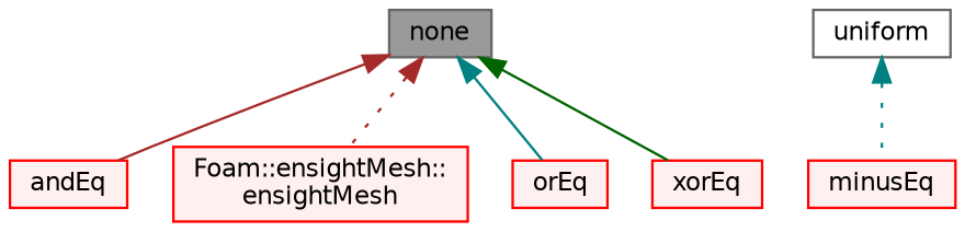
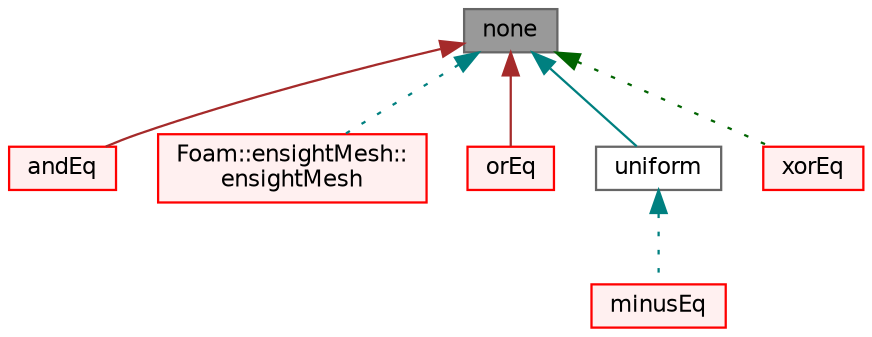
  digraph {
    rankdir=TB
    node [color=red fillcolor="#FFF0F0" fontname=Helvetica fontsize=10 shape=box style=filled]
    edge [color=teal dir=back fontname=Helvetica fontsize=10 labelfontname=Helvetica labelfontsize=10 style=solid]
    n1 [color=gray40 fillcolor=grey60 fontcolor=black height=0.2 label=none width=0.4]
    n2 [height=0.2 label=andEq width=0.4]
    n3 [height=0.2 label="Foam::ensightMesh::\lensightMesh" width=0.4]
    n4 [height=0.2 label=orEq width=0.4]
    n5 [color=grey40 fillcolor=white height=0.2 label=uniform width=0.4]
    n6 [height=0.2 label=xorEq width=0.4]
    n7 [height=0.2 label=minusEq width=0.4]
    n1 -> n2 [color=brown]
-   n1 -> n3 [color=brown style=dotted]
-   n1 -> n4
-   n1 -> n6 [color=darkgreen]
+   n1 -> n3 [style=dotted]
+   n1 -> n4 [color=brown]
+   n1 -> n5
+   n1 -> n6 [color=darkgreen style=dotted]
    n5 -> n7 [style=dotted]
  }
